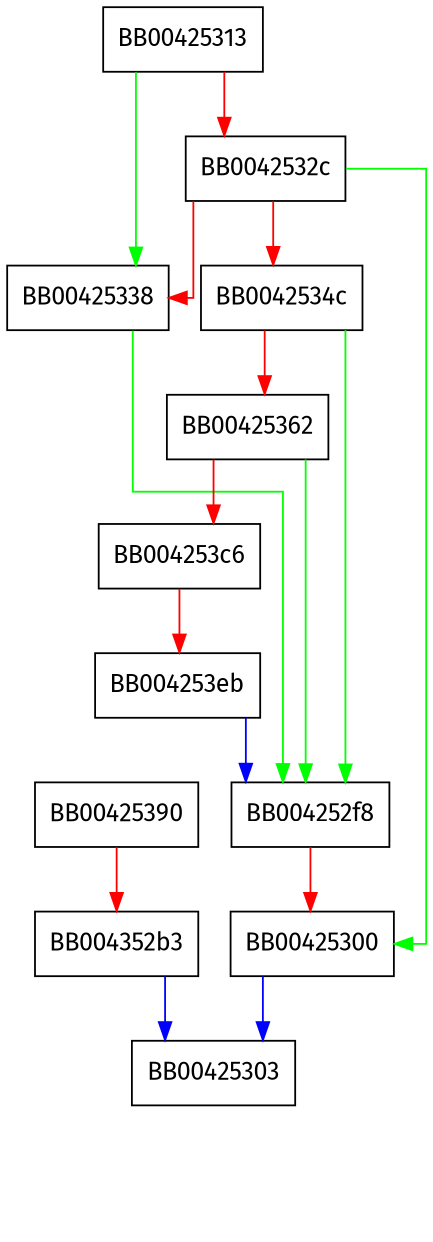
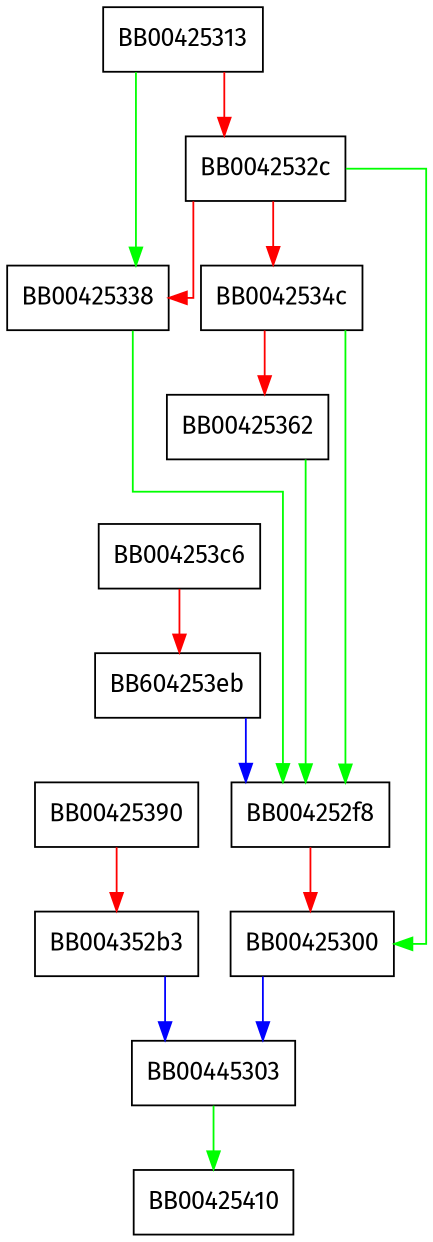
  digraph {
    fontname="Fira Sans"
    splines=ortho
    node [fontname="Fira Sans" shape=box]
    edge [color=red fontname="Fira Sans"]
    n1 [label=BB00425390]
    n2 [label=BB004352b3]
-   BB00425303
+   BB00425303 [label=BB00445303]
+   BB00425410
    BB00425313
    BB00425338
    BB0042532c
    BB004252f8
    BB00425300
    BB0042534c
    BB00425362
    BB004253c6
-   BB004253eb
+   BB004253eb [label=BB604253eb]
    n1 -> n2
    n2 -> BB00425303 [color=blue]
+   BB00425303 -> BB00425410 [color=green]
    BB00425313 -> BB00425338 [color=green]
    BB00425313 -> BB0042532c
    BB00425338 -> BB004252f8 [color=green]
    BB0042532c -> BB00425338
    BB0042532c -> BB00425300 [color=green]
    BB0042532c -> BB0042534c
    BB004252f8 -> BB00425300
    BB00425300 -> BB00425303 [color=blue]
    BB0042534c -> BB004252f8 [color=green]
    BB0042534c -> BB00425362
    BB00425362 -> BB004252f8 [color=green]
-   BB00425362 -> BB004253c6
    BB004253c6 -> BB004253eb
    BB004253eb -> BB004252f8 [color=blue]
  }
